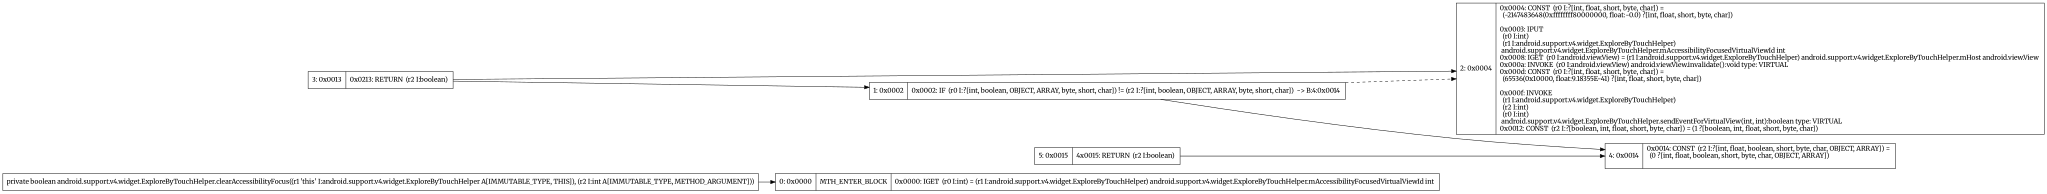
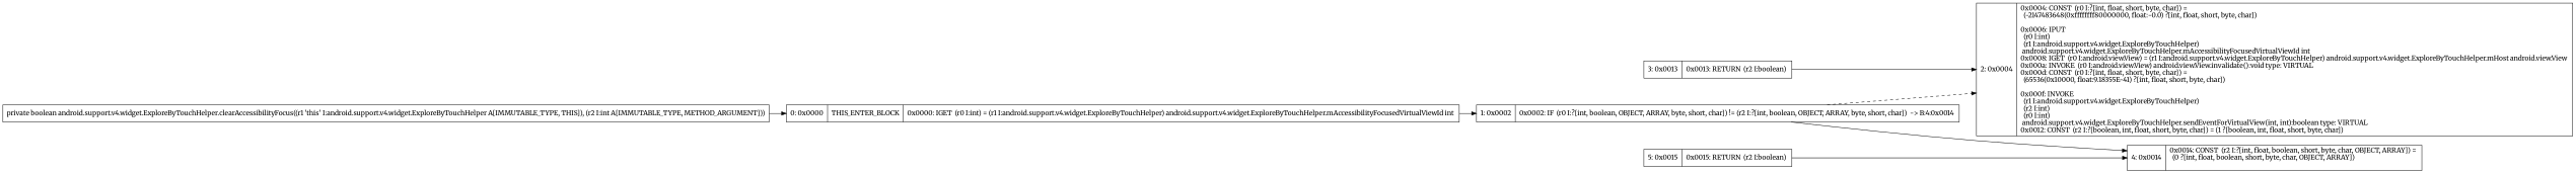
  digraph {
    fontname=Merriweather
    rankdir=LR
    node [fontname=Merriweather shape=record]
    edge [fontname=Merriweather]
-   n1 [label="{0\:\ 0x0000|MTH_ENTER_BLOCK\l|0x0000: IGET  (r0 I:int) = (r1 I:android.support.v4.widget.ExploreByTouchHelper) android.support.v4.widget.ExploreByTouchHelper.mAccessibilityFocusedVirtualViewId int \l}"]
+   n1 [label="{0\:\ 0x0000|THIS_ENTER_BLOCK\l|0x0000: IGET  (r0 I:int) = (r1 I:android.support.v4.widget.ExploreByTouchHelper) android.support.v4.widget.ExploreByTouchHelper.mAccessibilityFocusedVirtualViewId int \l}"]
    n2 [label="{1\:\ 0x0002|0x0002: IF  (r0 I:?[int, boolean, OBJECT, ARRAY, byte, short, char]) != (r2 I:?[int, boolean, OBJECT, ARRAY, byte, short, char])  \-\> B:4:0x0014 \l}"]
-   n3 [label="{2\:\ 0x0004|0x0004: CONST  (r0 I:?[int, float, short, byte, char]) = \l  (\-2147483648(0xffffffff80000000, float:\-0.0) ?[int, float, short, byte, char])\l \l0x0003: IPUT  \l  (r0 I:int)\l  (r1 I:android.support.v4.widget.ExploreByTouchHelper)\l android.support.v4.widget.ExploreByTouchHelper.mAccessibilityFocusedVirtualViewId int \l0x0008: IGET  (r0 I:android.view.View) = (r1 I:android.support.v4.widget.ExploreByTouchHelper) android.support.v4.widget.ExploreByTouchHelper.mHost android.view.View \l0x000a: INVOKE  (r0 I:android.view.View) android.view.View.invalidate():void type: VIRTUAL \l0x000d: CONST  (r0 I:?[int, float, short, byte, char]) = \l  (65536(0x10000, float:9.18355E\-41) ?[int, float, short, byte, char])\l \l0x000f: INVOKE  \l  (r1 I:android.support.v4.widget.ExploreByTouchHelper)\l  (r2 I:int)\l  (r0 I:int)\l android.support.v4.widget.ExploreByTouchHelper.sendEventForVirtualView(int, int):boolean type: VIRTUAL \l0x0012: CONST  (r2 I:?[boolean, int, float, short, byte, char]) = (1 ?[boolean, int, float, short, byte, char]) \l}"]
+   n3 [label="{2\:\ 0x0004|0x0004: CONST  (r0 I:?[int, float, short, byte, char]) = \l  (\-2147483648(0xffffffff80000000, float:\-0.0) ?[int, float, short, byte, char])\l \l0x0006: IPUT  \l  (r0 I:int)\l  (r1 I:android.support.v4.widget.ExploreByTouchHelper)\l android.support.v4.widget.ExploreByTouchHelper.mAccessibilityFocusedVirtualViewId int \l0x0008: IGET  (r0 I:android.view.View) = (r1 I:android.support.v4.widget.ExploreByTouchHelper) android.support.v4.widget.ExploreByTouchHelper.mHost android.view.View \l0x000a: INVOKE  (r0 I:android.view.View) android.view.View.invalidate():void type: VIRTUAL \l0x000d: CONST  (r0 I:?[int, float, short, byte, char]) = \l  (65536(0x10000, float:9.18355E\-41) ?[int, float, short, byte, char])\l \l0x000f: INVOKE  \l  (r1 I:android.support.v4.widget.ExploreByTouchHelper)\l  (r2 I:int)\l  (r0 I:int)\l android.support.v4.widget.ExploreByTouchHelper.sendEventForVirtualView(int, int):boolean type: VIRTUAL \l0x0012: CONST  (r2 I:?[boolean, int, float, short, byte, char]) = (1 ?[boolean, int, float, short, byte, char]) \l}"]
    n4 [label="{4\:\ 0x0014|0x0014: CONST  (r2 I:?[int, float, boolean, short, byte, char, OBJECT, ARRAY]) = \l  (0 ?[int, float, boolean, short, byte, char, OBJECT, ARRAY])\l \l}"]
-   n5 [label="{3\:\ 0x0013|0x0213: RETURN  (r2 I:boolean) \l}"]
-   n6 [label="{5\:\ 0x0015|4x0015: RETURN  (r2 I:boolean) \l}"]
+   n5 [label="{3\:\ 0x0013|0x0013: RETURN  (r2 I:boolean) \l}"]
+   n6 [label="{5\:\ 0x0015|0x0015: RETURN  (r2 I:boolean) \l}"]
    n7 [label="{private boolean android.support.v4.widget.ExploreByTouchHelper.clearAccessibilityFocus((r1 'this' I:android.support.v4.widget.ExploreByTouchHelper A[IMMUTABLE_TYPE, THIS]), (r2 I:int A[IMMUTABLE_TYPE, METHOD_ARGUMENT])) }"]
-   n5 -> n2
+   n1 -> n2
    n2 -> n3 [style=dashed]
    n2 -> n4
    n5 -> n3
    n6 -> n4
    n7 -> n1
  }
